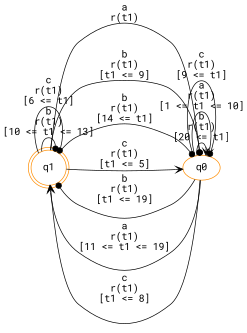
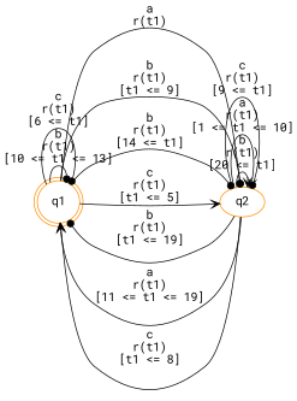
  digraph {
    rankdir=LR
    fontname="Roboto Mono"
    node [color=darkorange fontname="Roboto Mono"]
    edge [arrowhead=dot fontname="Roboto Mono"]
    n1 [label=q1 shape=doublecircle]
-   n2 [label=q0]
+   n2 [label=q2]
    n1 -> n1 [label="b\nr(t1)\n[10 <= t1 <= 13]"]
    n1 -> n1 [label="c\nr(t1)\n[6 <= t1]"]
    n1 -> n2 [label="a\nr(t1)\n"]
    n1 -> n2 [label="b\nr(t1)\n[t1 <= 9]"]
    n1 -> n2 [label="b\nr(t1)\n[14 <= t1]"]
    n1 -> n2 [label="c\nr(t1)\n[t1 <= 5]" arrowhead=vee]
    n2 -> n1 [label="b\nr(t1)\n[t1 <= 19]"]
    n2 -> n1 [label="a\nr(t1)\n[11 <= t1 <= 19]" arrowhead=vee]
    n2 -> n1 [label="c\nr(t1)\n[t1 <= 8]" arrowhead=vee]
    n2 -> n2 [label="b\nr(t1)\n[20 <= t1]" arrowhead=vee]
    n2 -> n2 [label="a\nr(t1)\n[1 <= t1 <= 10]" arrowhead=vee]
    n2 -> n2 [label="c\nr(t1)\n[9 <= t1]"]
  }
